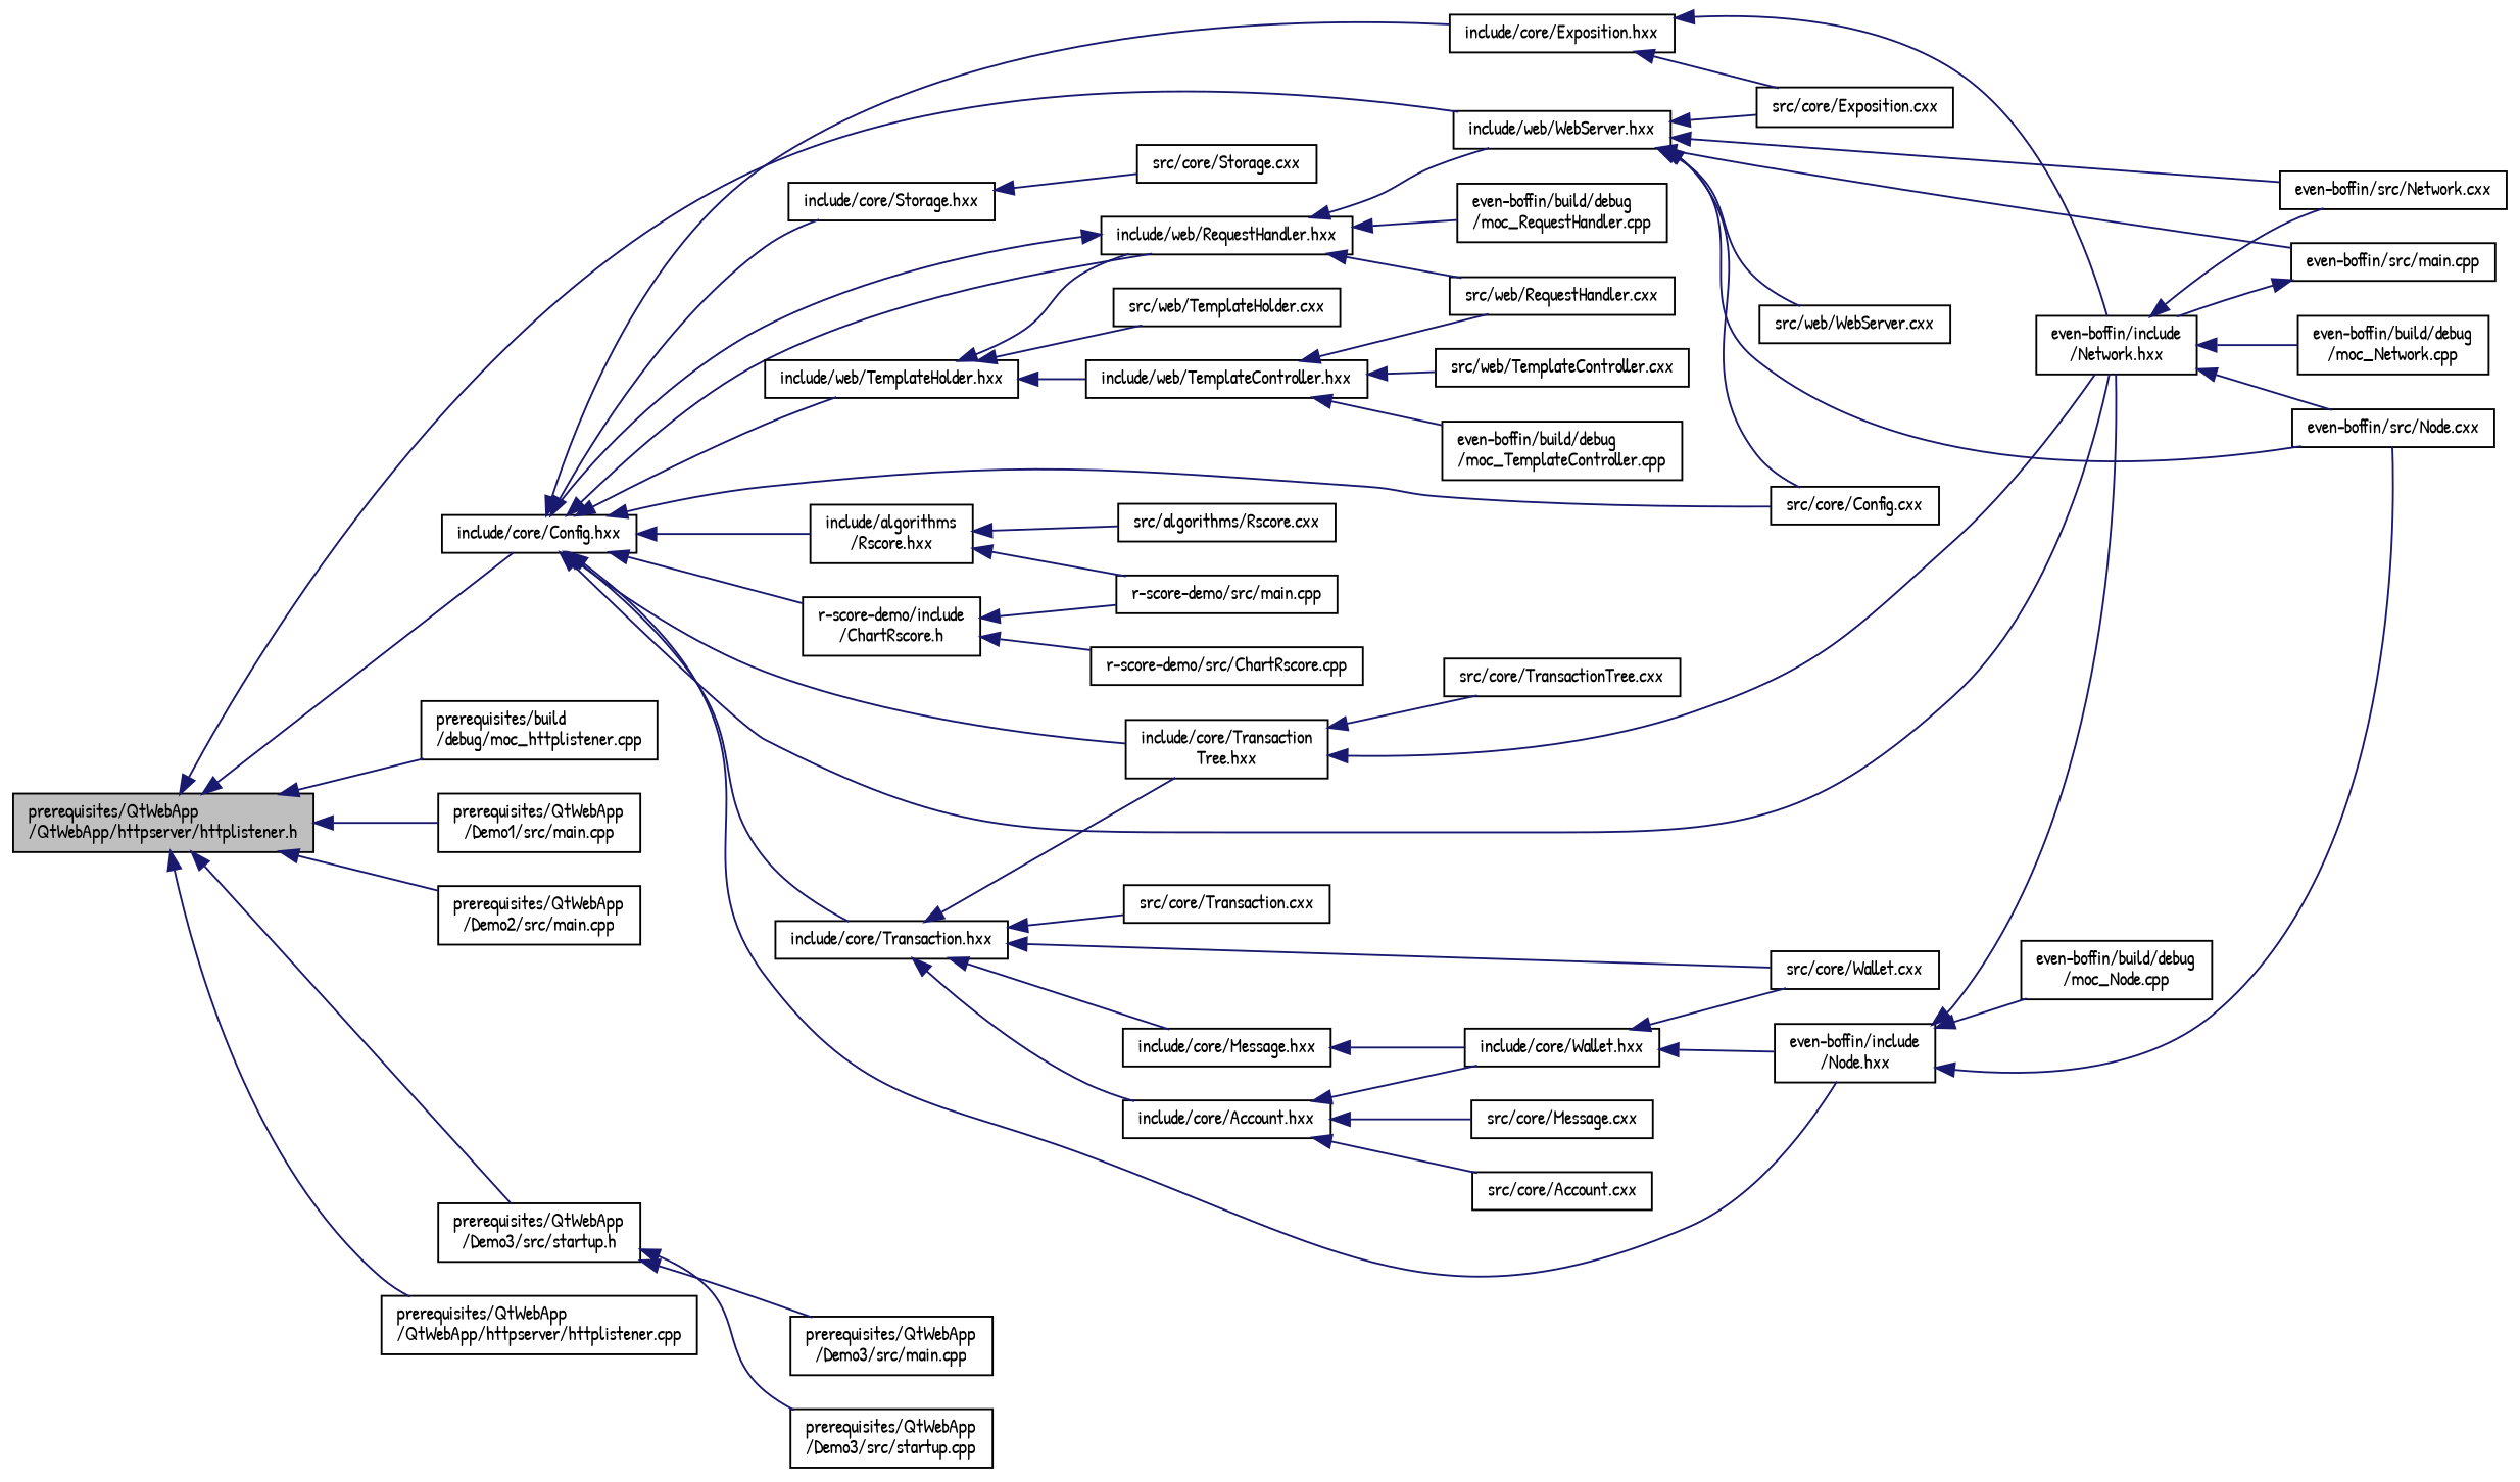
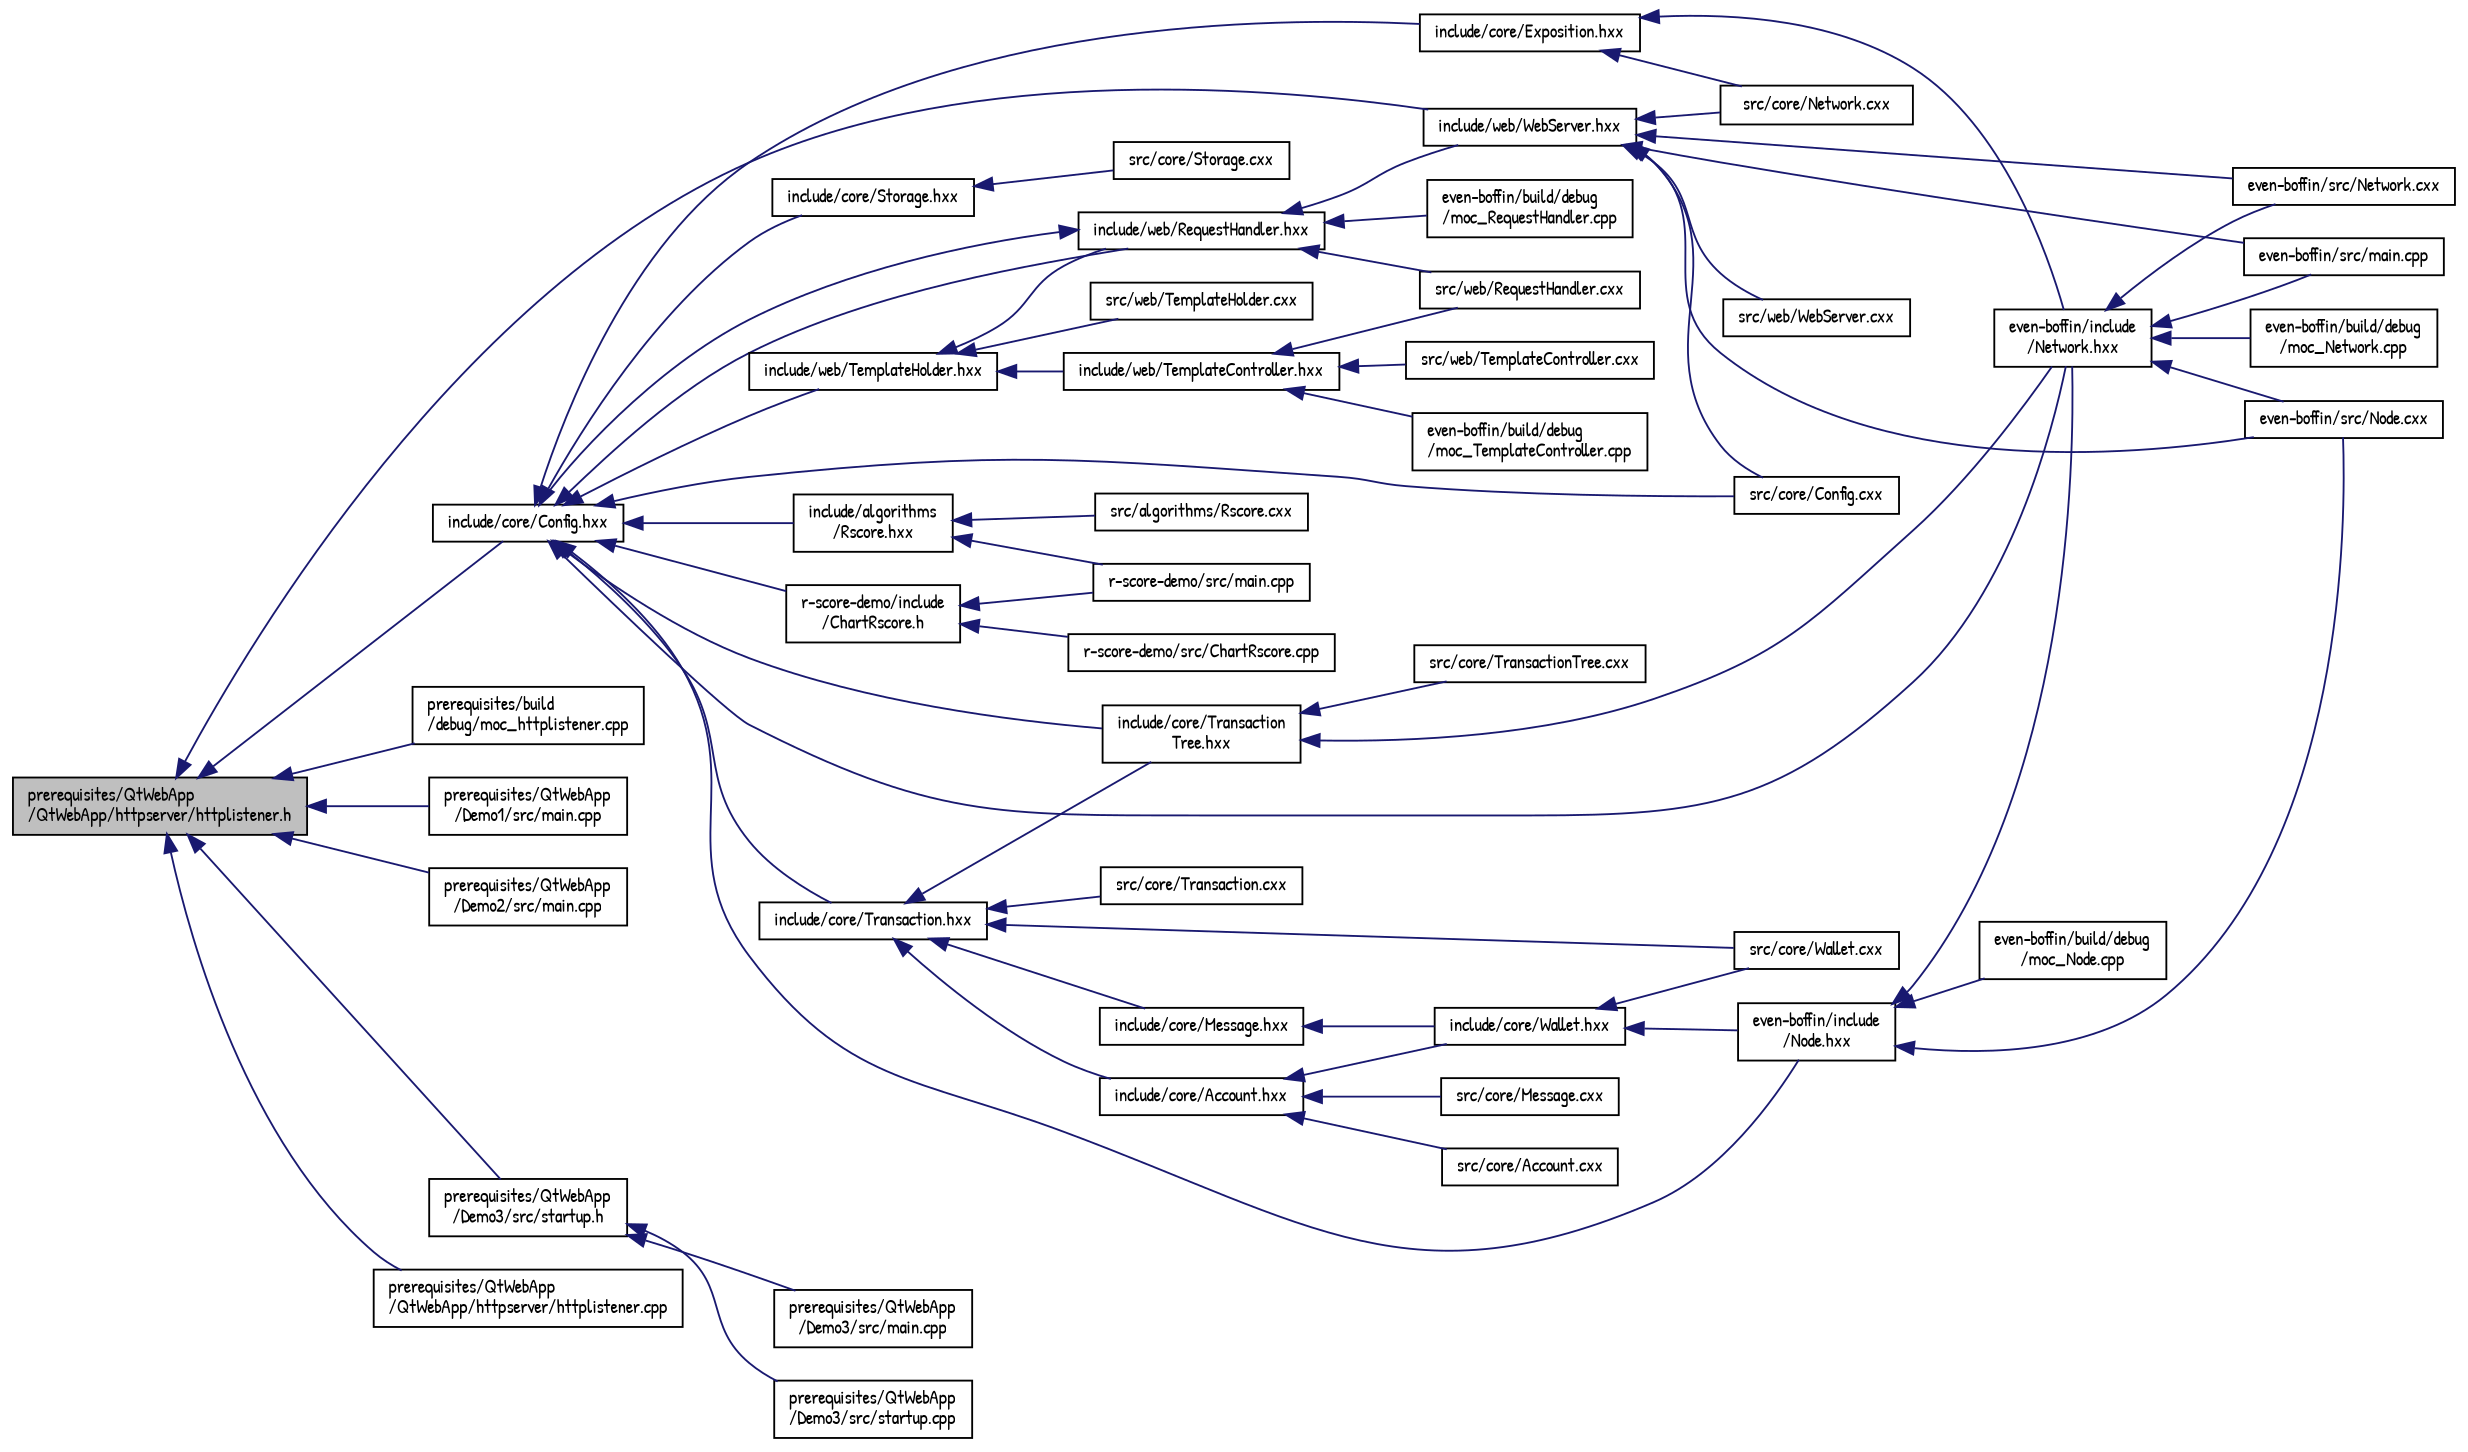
  digraph {
    fontname="Patrick Hand"
    rankdir=LR
    node [color=black fillcolor=white fontname="Patrick Hand" fontsize=10 shape=record style=filled]
    edge [color=midnightblue dir=back fontname="Patrick Hand" fontsize=10 labelfontname=Helvetica labelfontsize=10 style=solid]
    n1 [fillcolor=grey75 fontcolor=black height=0.2 label="prerequisites/QtWebApp\l/QtWebApp/httpserver/httplistener.h" width=0.4]
    n2 [height=0.2 label="include/core/Config.hxx" width=0.4]
    n3 [height=0.2 label="include/web/WebServer.hxx" width=0.4]
    n4 [height=0.2 label="prerequisites/build\l/debug/moc_httplistener.cpp" width=0.4]
    n5 [height=0.2 label="prerequisites/QtWebApp\l/Demo1/src/main.cpp" width=0.4]
    n6 [height=0.2 label="prerequisites/QtWebApp\l/Demo2/src/main.cpp" width=0.4]
    n7 [height=0.2 label="prerequisites/QtWebApp\l/Demo3/src/startup.h" width=0.4]
    n8 [height=0.2 label="prerequisites/QtWebApp\l/QtWebApp/httpserver/httplistener.cpp" width=0.4]
    n9 [height=0.2 label="even-boffin/include\l/Network.hxx" width=0.4]
    n10 [height=0.2 label="even-boffin/include\l/Node.hxx" width=0.4]
    n11 [height=0.2 label="include/web/RequestHandler.hxx" width=0.4]
    n12 [height=0.2 label="src/core/Config.cxx" width=0.4]
    n13 [height=0.2 label="include/web/TemplateHolder.hxx" width=0.4]
    n14 [height=0.2 label="include/algorithms\l/Rscore.hxx" width=0.4]
    n15 [height=0.2 label="include/core/Transaction.hxx" width=0.4]
    n16 [height=0.2 label="include/core/Transaction\lTree.hxx" width=0.4]
    n17 [height=0.2 label="include/core/Exposition.hxx" width=0.4]
    n18 [height=0.2 label="include/core/Storage.hxx" width=0.4]
    n19 [height=0.2 label="r-score-demo/include\l/ChartRscore.h" width=0.4]
    n20 [height=0.2 label="even-boffin/src/main.cpp" width=0.4]
    n21 [height=0.2 label="even-boffin/src/Network.cxx" width=0.4]
    n22 [height=0.2 label="even-boffin/src/Node.cxx" width=0.4]
-   n23 [height=0.2 label="src/core/Exposition.cxx" width=0.4]
+   n23 [height=0.2 label="src/core/Network.cxx" width=0.4]
    n24 [height=0.2 label="src/web/WebServer.cxx" width=0.4]
    n25 [height=0.2 label="prerequisites/QtWebApp\l/Demo3/src/main.cpp" width=0.4]
    n26 [height=0.2 label="prerequisites/QtWebApp\l/Demo3/src/startup.cpp" width=0.4]
    n27 [height=0.2 label="even-boffin/build/debug\l/moc_Network.cpp" width=0.4]
    n28 [height=0.2 label="even-boffin/build/debug\l/moc_Node.cpp" width=0.4]
    n29 [height=0.2 label="even-boffin/build/debug\l/moc_RequestHandler.cpp" width=0.4]
    n30 [height=0.2 label="src/web/RequestHandler.cxx" width=0.4]
    n31 [height=0.2 label="include/web/TemplateController.hxx" width=0.4]
    n32 [height=0.2 label="src/web/TemplateHolder.cxx" width=0.4]
    n33 [height=0.2 label="r-score-demo/src/main.cpp" width=0.4]
    n34 [height=0.2 label="src/algorithms/Rscore.cxx" width=0.4]
    n35 [height=0.2 label="include/core/Account.hxx" width=0.4]
    n36 [height=0.2 label="src/core/Wallet.cxx" width=0.4]
    n37 [height=0.2 label="include/core/Message.hxx" width=0.4]
    n38 [height=0.2 label="src/core/Transaction.cxx" width=0.4]
    n39 [height=0.2 label="src/core/TransactionTree.cxx" width=0.4]
    n40 [height=0.2 label="src/core/Storage.cxx" width=0.4]
    n41 [height=0.2 label="r-score-demo/src/ChartRscore.cpp" width=0.4]
    n42 [height=0.2 label="even-boffin/build/debug\l/moc_TemplateController.cpp" width=0.4]
    n43 [height=0.2 label="src/web/TemplateController.cxx" width=0.4]
    n44 [height=0.2 label="include/core/Wallet.hxx" width=0.4]
    n45 [height=0.2 label="src/core/Account.cxx" width=0.4]
    n46 [height=0.2 label="src/core/Message.cxx" width=0.4]
    n1 -> n2
    n1 -> n3
    n1 -> n4
    n1 -> n5
    n1 -> n6
    n1 -> n7
    n1 -> n8
    n2 -> n9
    n2 -> n10
    n2 -> n11
    n2 -> n12
    n2 -> n13
    n2 -> n14
    n2 -> n15
    n2 -> n16
    n2 -> n17
    n2 -> n18
    n2 -> n19
    n3 -> n12
    n3 -> n20
    n3 -> n21
    n3 -> n22
    n3 -> n23
    n3 -> n24
    n7 -> n25
    n7 -> n26
-   n20 -> n9
+   n9 -> n20
    n9 -> n21
    n9 -> n22
    n9 -> n27
    n10 -> n9
    n10 -> n22
    n10 -> n28
    n11 -> n2
    n11 -> n3
    n11 -> n29
    n11 -> n30
    n13 -> n11
    n13 -> n31
    n13 -> n32
    n14 -> n33
    n14 -> n34
    n15 -> n16
    n15 -> n35
    n15 -> n36
    n15 -> n37
    n15 -> n38
    n16 -> n9
    n16 -> n39
    n17 -> n9
    n17 -> n23
    n18 -> n40
    n19 -> n33
    n19 -> n41
    n31 -> n30
    n31 -> n42
    n31 -> n43
    n35 -> n44
    n35 -> n45
    n35 -> n46
    n37 -> n44
    n44 -> n10
    n44 -> n36
  }
